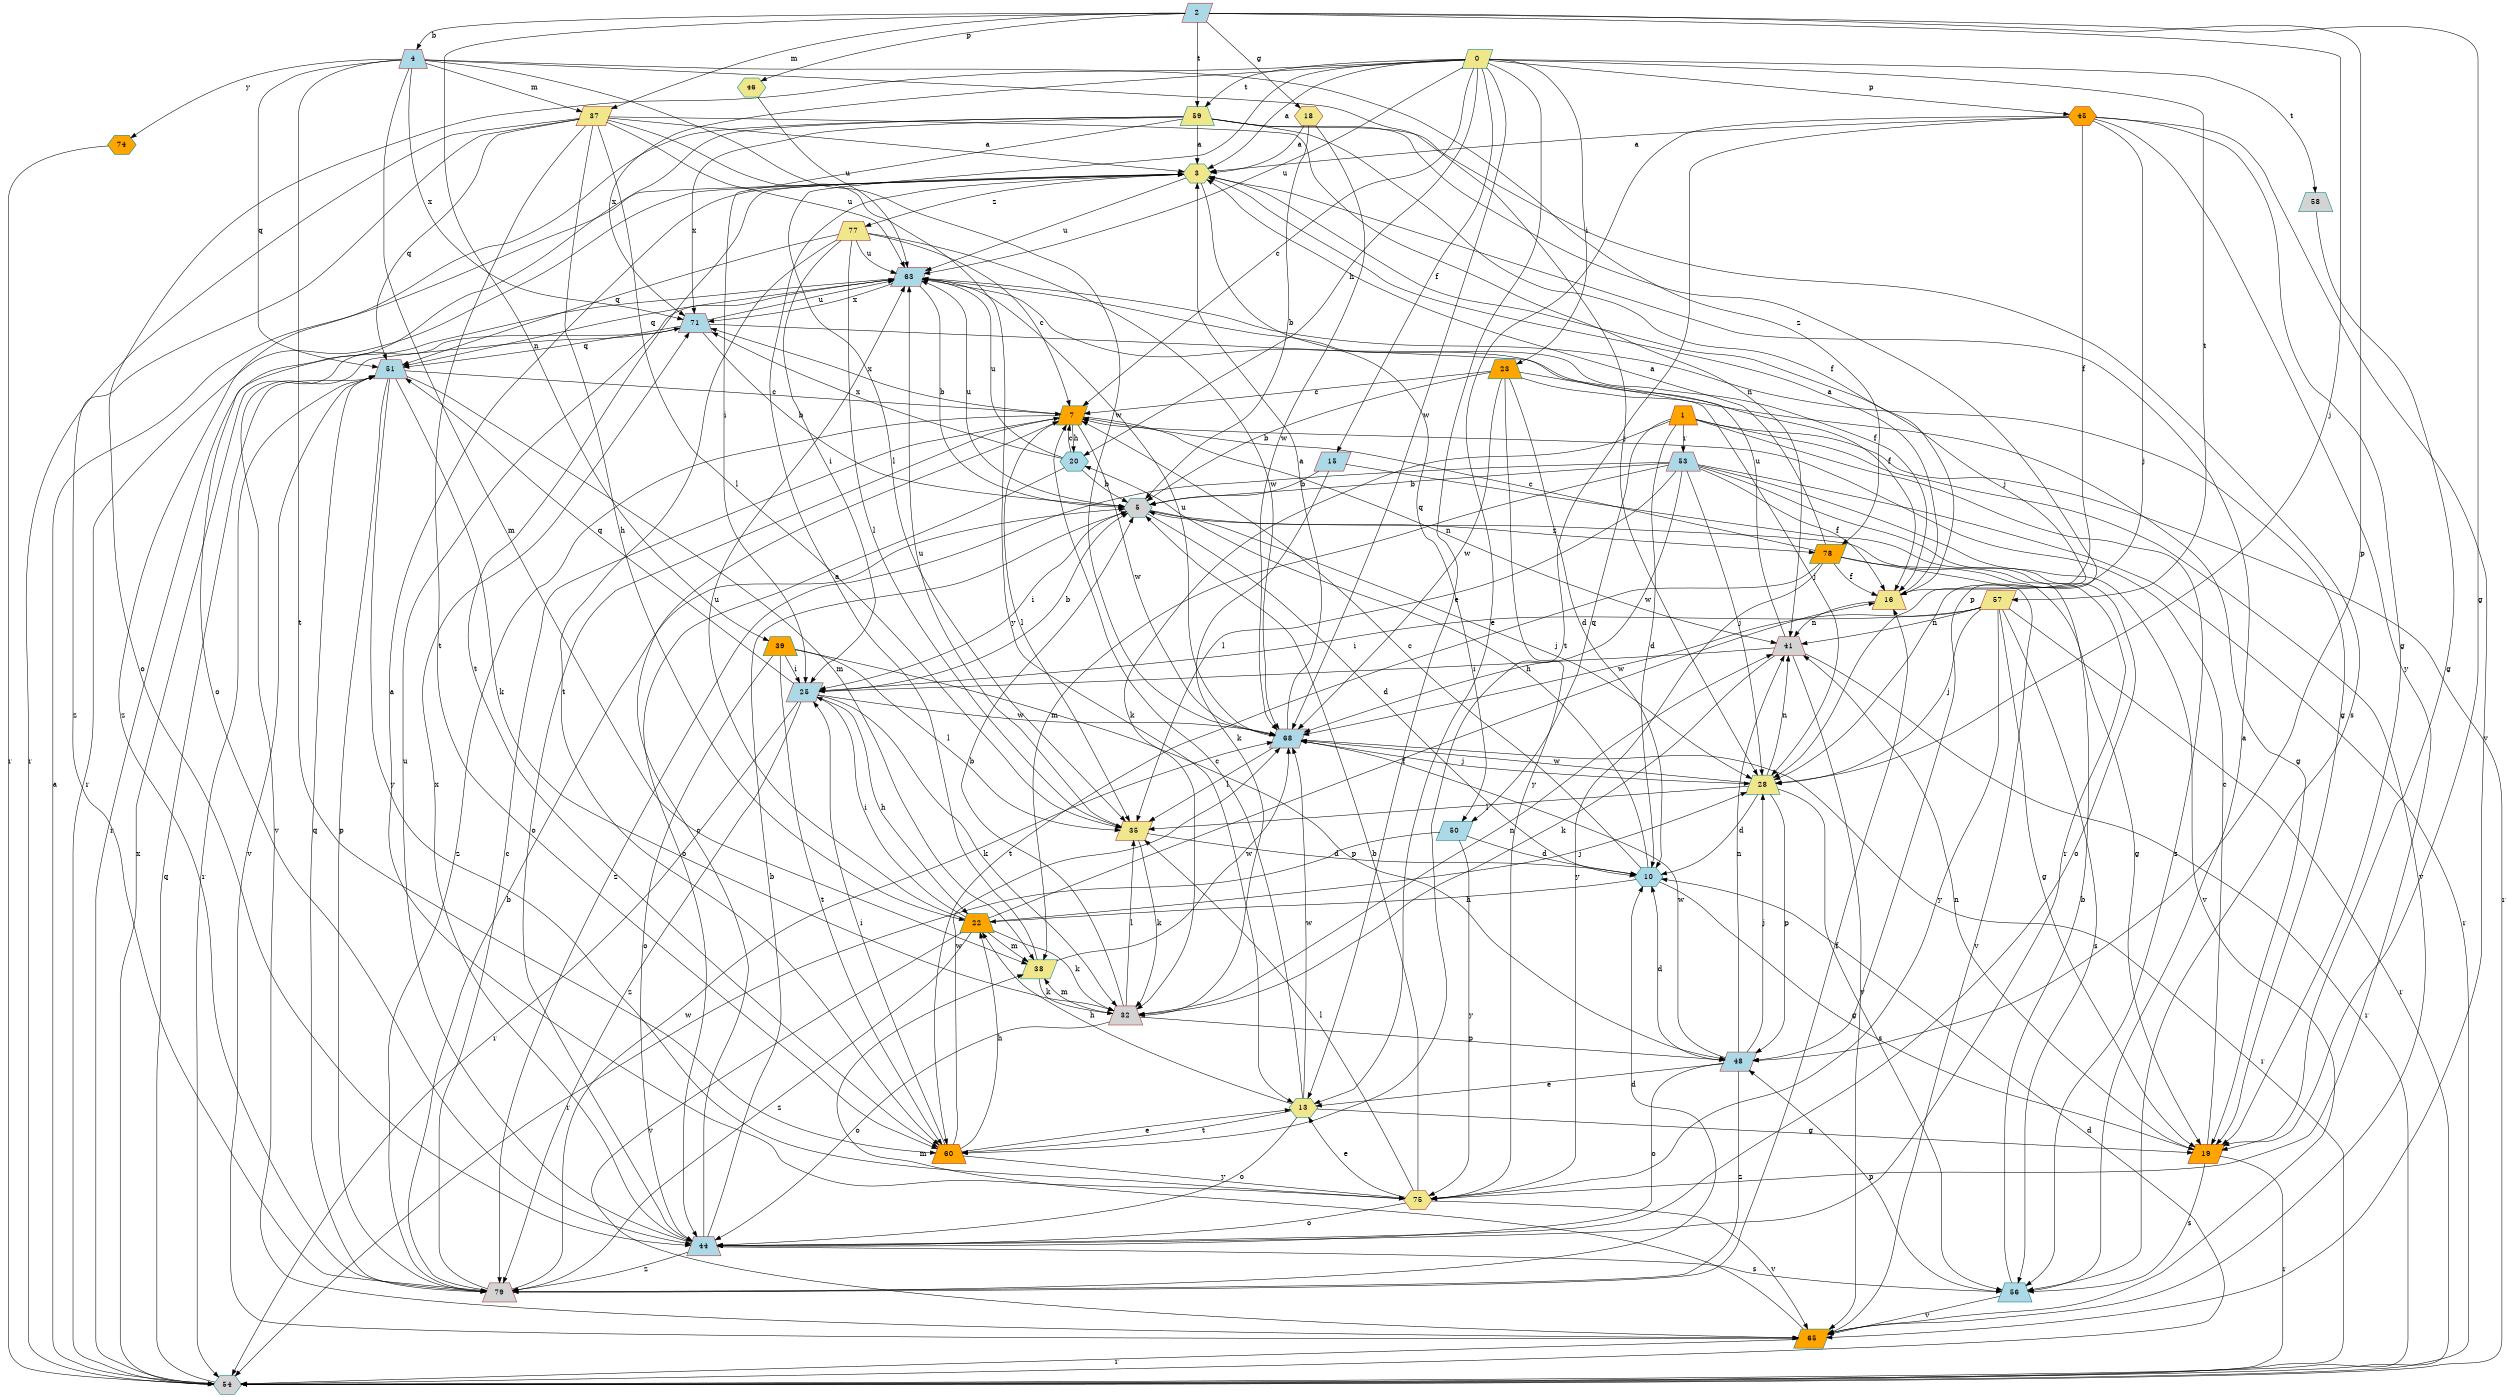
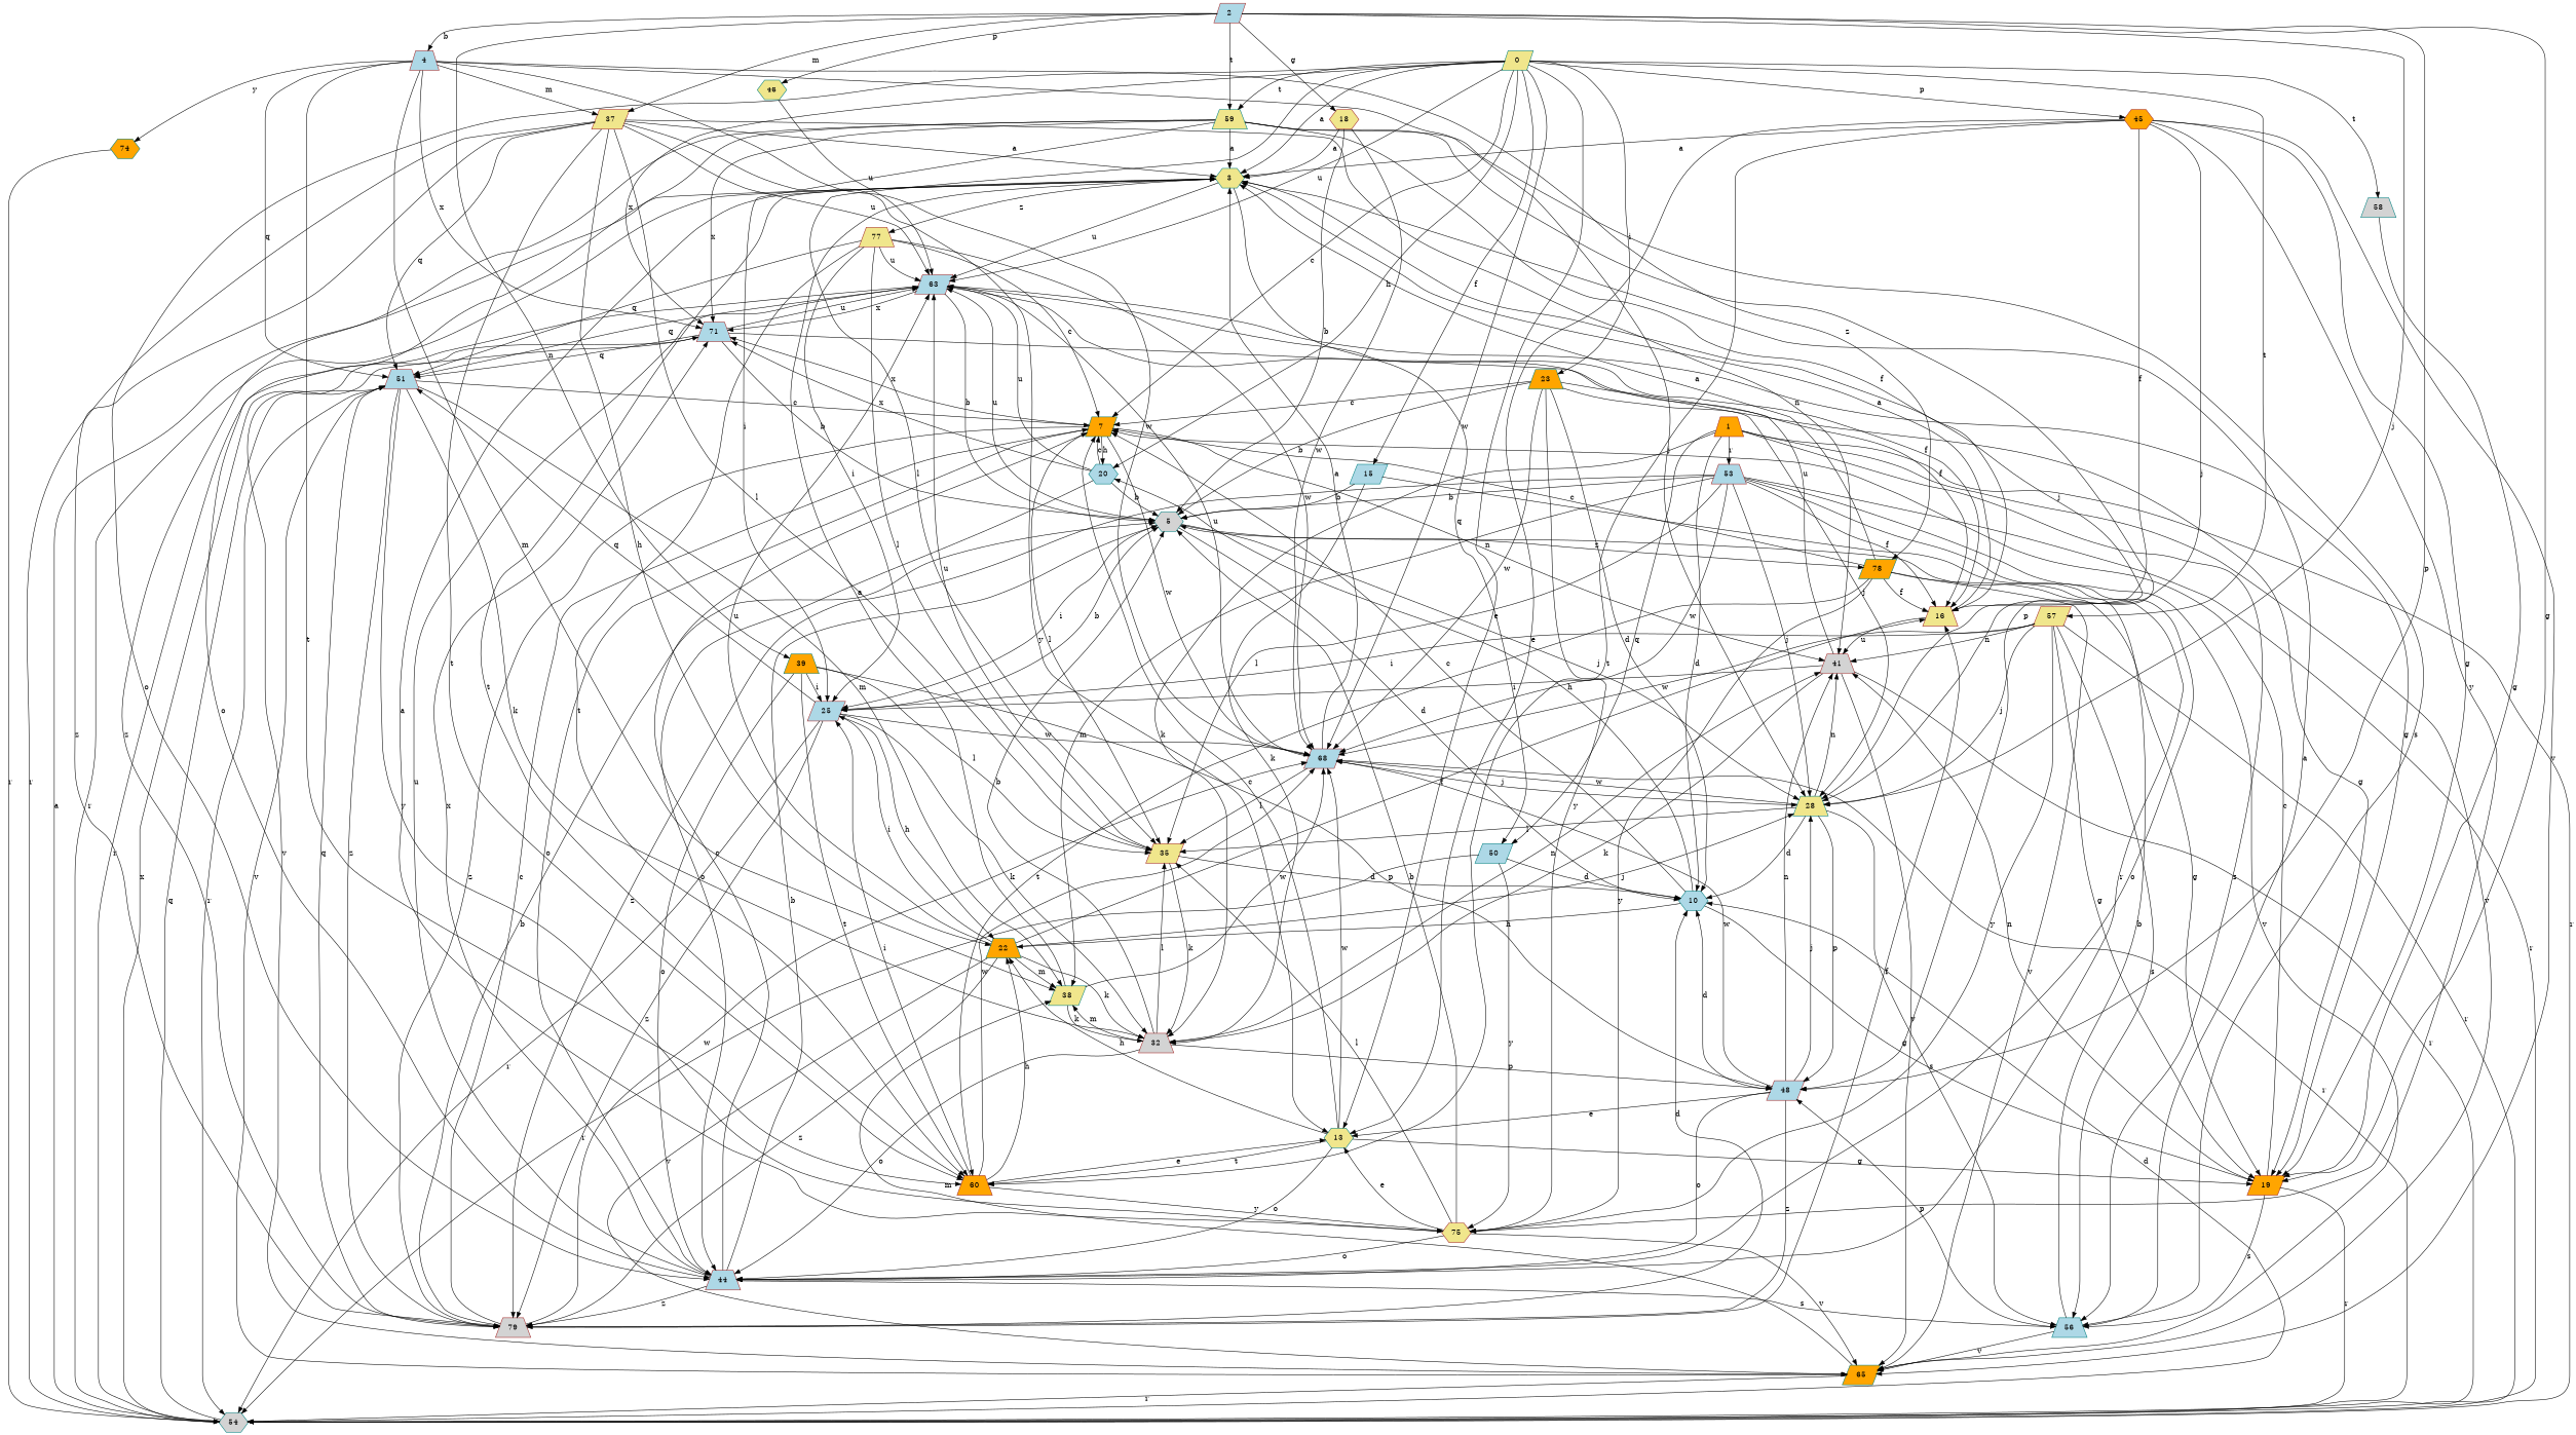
  strict digraph {
    fontname="DejaVu Serif"
    node [color=brown fillcolor=lightblue fontname="DejaVu Serif" shape=trapezium style=filled]
    edge [fontname="DejaVu Serif"]
    0 [color=teal fillcolor=khaki shape=parallelogram]
    3 [color=teal fillcolor=khaki shape=hexagon]
    7 [color=teal fillcolor=orange shape=parallelogram]
    13 [color=teal fillcolor=khaki shape=hexagon]
-   15 [shape=parallelogram]
+   15 [color=teal shape=parallelogram]
    20 [color=teal shape=hexagon]
    23 [color=teal fillcolor=orange]
    35 [fillcolor=khaki shape=parallelogram]
    44
    45 [fillcolor=orange shape=hexagon]
    57 [fillcolor=khaki shape=parallelogram]
    58 [color=teal fillcolor=lightgrey]
    59 [color=teal fillcolor=khaki]
    63 [shape=parallelogram]
    68 [shape=parallelogram]
    71
    50 [color=teal shape=parallelogram]
    54 [color=teal fillcolor=lightgrey shape=hexagon]
    28 [color=teal fillcolor=khaki]
    60 [fillcolor=orange]
    77 [fillcolor=khaki]
    41 [fillcolor=lightgrey]
    79 [fillcolor=lightgrey]
    19 [fillcolor=orange shape=parallelogram]
    22 [color=teal fillcolor=orange]
    32 [fillcolor=lightgrey]
    5 [color=teal fillcolor=lightgrey shape=hexagon]
    10 [color=teal shape=hexagon]
    75 [fillcolor=khaki shape=hexagon]
    56 [color=teal]
    65 [color=teal fillcolor=orange shape=parallelogram]
    16 [fillcolor=khaki]
    25 [shape=parallelogram]
    48 [shape=parallelogram]
    51
    1 [fillcolor=orange]
    53
    38 [color=teal fillcolor=khaki shape=parallelogram]
    2 [shape=parallelogram]
    4
    18 [fillcolor=khaki shape=hexagon]
    37 [fillcolor=khaki shape=parallelogram]
    39 [color=teal fillcolor=orange]
    46 [color=teal fillcolor=khaki shape=hexagon]
    74 [color=teal fillcolor=orange shape=hexagon]
    78 [color=teal fillcolor=orange shape=parallelogram]
    0 -> 3 [label=a]
    0 -> 7 [label=c]
    0 -> 13 [label=e]
    0 -> 15 [label=f]
    0 -> 20 [label=h]
    0 -> 23 [label=i]
    0 -> 35 [label=l]
    0 -> 44 [label=o]
    0 -> 45 [label=p]
    0 -> 57 [label=t]
    0 -> 58 [label=t]
    0 -> 59 [label=t]
    0 -> 63 [label=u]
    0 -> 68 [label=w]
    0 -> 71 [label=x]
    3 -> 63 [label=u]
    3 -> 50 [label=q]
    3 -> 54 [label=r]
    3 -> 28 [label=j]
    3 -> 60 [label=t]
    3 -> 77 [label=z]
    7 -> 20 [label=h]
    7 -> 35 [label=l]
    7 -> 44 [label=o]
    7 -> 68 [label=w]
    7 -> 71 [label=x]
    7 -> 41 [label=n]
    7 -> 79 [label=z]
    13 -> 7 [label=c]
    13 -> 44 [label=o]
    13 -> 68 [label=w]
    13 -> 60 [label=t]
    13 -> 19 [label=g]
    13 -> 22 [label=h]
    15 -> 44 [label=r]
    15 -> 32 [label=k]
    15 -> 5 [label=b]
    20 -> 7 [label=c]
    20 -> 44 [label=o]
    20 -> 63 [label=u]
    20 -> 71 [label=x]
    20 -> 5 [label=b]
    23 -> 7 [label=c]
    23 -> 68 [label=w]
    23 -> 28 [label=j]
    23 -> 19 [label=g]
    23 -> 5 [label=b]
    23 -> 10 [label=d]
    23 -> 75 [label=y]
    35 -> 63 [label=u]
    35 -> 32 [label=k]
    35 -> 10 [label=d]
    44 -> 7 [label=c]
    44 -> 63 [label=u]
    44 -> 71 [label=x]
    44 -> 79 [label=z]
    44 -> 5 [label=b]
    44 -> 56 [label=s]
    45 -> 3 [label=a]
    45 -> 13 [label=e]
    45 -> 28 [label=j]
    45 -> 60 [label=t]
    45 -> 19 [label=g]
    45 -> 75 [label=y]
    45 -> 65 [label=v]
    45 -> 16 [label=f]
    57 -> 68 [label=w]
    57 -> 54 [label=r]
    57 -> 28 [label=j]
    57 -> 41 [label=n]
    57 -> 19 [label=g]
    57 -> 75 [label=y]
    57 -> 56 [label=s]
    57 -> 25 [label=i]
    58 -> 19 [label=g]
    59 -> 3 [label=a]
    59 -> 44 [label=o]
    59 -> 71 [label=x]
    59 -> 79 [label=z]
    59 -> 56 [label=s]
    59 -> 16 [label=f]
    59 -> 25 [label=i]
    59 -> 48 [label=p]
    63 -> 71 [label=x]
    63 -> 54 [label=r]
    63 -> 19 [label=g]
    63 -> 5 [label=b]
    63 -> 16 [label=f]
    63 -> 51 [label=q]
    68 -> 3 [label=a]
    68 -> 35 [label=l]
    68 -> 63 [label=u]
    68 -> 54 [label=r]
    68 -> 28 [label=j]
    71 -> 63 [label=u]
    71 -> 5 [label=b]
    71 -> 65 [label=v]
    71 -> 16 [label=f]
    71 -> 51 [label=q]
    50 -> 54 [label=r]
    50 -> 10 [label=d]
    50 -> 75 [label=y]
    54 -> 3 [label=a]
    54 -> 71 [label=x]
    54 -> 10 [label=d]
    54 -> 51 [label=q]
    28 -> 35 [label=l]
    28 -> 68 [label=w]
    28 -> 41 [label=n]
    28 -> 10 [label=d]
    28 -> 56 [label=s]
    28 -> 48 [label=p]
    60 -> 13 [label=e]
    60 -> 68 [label=w]
    60 -> 22 [label=h]
    60 -> 75 [label=y]
    60 -> 25 [label=i]
    77 -> 7 [label=c]
    77 -> 35 [label=l]
    77 -> 63 [label=u]
    77 -> 68 [label=w]
    77 -> 60 [label=t]
    77 -> 25 [label=i]
    77 -> 51 [label=q]
    41 -> 63 [label=u]
    41 -> 54 [label=r]
    41 -> 32 [label=k]
    41 -> 65 [label=v]
    41 -> 25 [label=i]
    79 -> 7 [label=c]
    79 -> 68 [label=w]
    79 -> 5 [label=b]
    79 -> 10 [label=d]
    79 -> 16 [label=f]
    79 -> 51 [label=q]
    19 -> 7 [label=c]
    19 -> 54 [label=r]
    19 -> 41 [label=n]
    19 -> 56 [label=s]
    22 -> 63 [label=u]
    22 -> 28 [label=j]
    22 -> 79 [label=z]
    22 -> 32 [label=k]
    22 -> 65 [label=v]
    22 -> 16 [label=f]
    22 -> 25 [label=i]
    22 -> 38 [label=m]
    32 -> 35 [label=l]
    32 -> 44 [label=o]
    32 -> 41 [label=n]
    32 -> 5 [label=b]
    32 -> 48 [label=p]
    32 -> 38 [label=m]
    5 -> 63 [label=u]
    5 -> 28 [label=j]
    5 -> 10 [label=d]
    5 -> 25 [label=i]
    5 -> 78 [label=z]
    10 -> 7 [label=c]
    10 -> 20 [label=h]
    10 -> 19 [label=g]
    10 -> 22 [label=h]
    75 -> 3 [label=a]
    75 -> 13 [label=e]
    75 -> 35 [label=l]
    75 -> 44 [label=o]
    75 -> 5 [label=b]
    75 -> 65 [label=v]
    56 -> 3 [label=a]
    56 -> 5 [label=b]
    56 -> 65 [label=v]
    56 -> 48 [label=p]
    65 -> 54 [label=r]
    65 -> 38 [label=m]
    16 -> 3 [label=a]
-   16 -> 41 [label=n]
+   16 -> 41 [label=u]
    25 -> 68 [label=w]
    25 -> 54 [label=r]
    25 -> 79 [label=z]
    25 -> 22 [label=h]
    25 -> 32 [label=k]
    25 -> 5 [label=b]
    25 -> 51 [label=q]
    48 -> 13 [label=e]
    48 -> 44 [label=o]
    48 -> 68 [label=w]
    48 -> 28 [label=j]
    48 -> 41 [label=n]
    48 -> 79 [label=z]
    48 -> 10 [label=d]
    51 -> 7 [label=c]
    51 -> 54 [label=r]
-   51 -> 79 [label=p]
+   51 -> 79 [label=z]
    51 -> 32 [label=k]
    51 -> 75 [label=y]
    51 -> 65 [label=v]
    51 -> 38 [label=m]
    1 -> 50 [label=q]
    1 -> 54 [label=r]
    1 -> 32 [label=k]
    1 -> 10 [label=d]
    1 -> 56 [label=s]
    1 -> 65 [label=v]
    1 -> 53 [label=r]
    53 -> 35 [label=l]
    53 -> 44 [label=o]
    53 -> 68 [label=w]
    53 -> 54 [label=r]
    53 -> 28 [label=j]
    53 -> 79 [label=z]
    53 -> 5 [label=b]
    53 -> 65 [label=v]
    53 -> 16 [label=f]
    53 -> 38 [label=m]
    38 -> 3 [label=a]
    38 -> 68 [label=w]
    38 -> 32 [label=k]
    2 -> 59 [label=t]
    2 -> 28 [label=j]
    2 -> 19 [label=g]
    2 -> 48 [label=p]
    2 -> 4 [label=b]
    2 -> 18 [label=g]
    2 -> 37 [label=m]
    2 -> 39 [label=n]
    2 -> 46 [label=p]
    4 -> 68 [label=w]
    4 -> 71 [label=x]
    4 -> 28 [label=j]
    4 -> 60 [label=t]
    4 -> 51 [label=q]
    4 -> 38 [label=m]
    4 -> 37 [label=m]
    4 -> 74 [label=y]
    4 -> 78 [label=z]
    18 -> 3 [label=a]
    18 -> 68 [label=w]
    18 -> 5 [label=b]
    37 -> 3 [label=a]
    37 -> 13 [label=y]
    37 -> 35 [label=l]
    37 -> 63 [label=u]
    37 -> 54 [label=r]
    37 -> 60 [label=t]
    37 -> 41 [label=n]
    37 -> 79 [label=z]
    37 -> 22 [label=h]
    37 -> 51 [label=q]
    39 -> 35 [label=l]
    39 -> 44 [label=o]
    39 -> 60 [label=t]
    39 -> 25 [label=i]
    39 -> 48 [label=p]
    46 -> 63 [label=u]
    74 -> 54 [label=r]
    78 -> 3 [label=a]
    78 -> 7 [label=c]
    78 -> 60 [label=t]
    78 -> 19 [label=g]
    78 -> 75 [label=y]
    78 -> 65 [label=v]
    78 -> 16 [label=f]
  }
